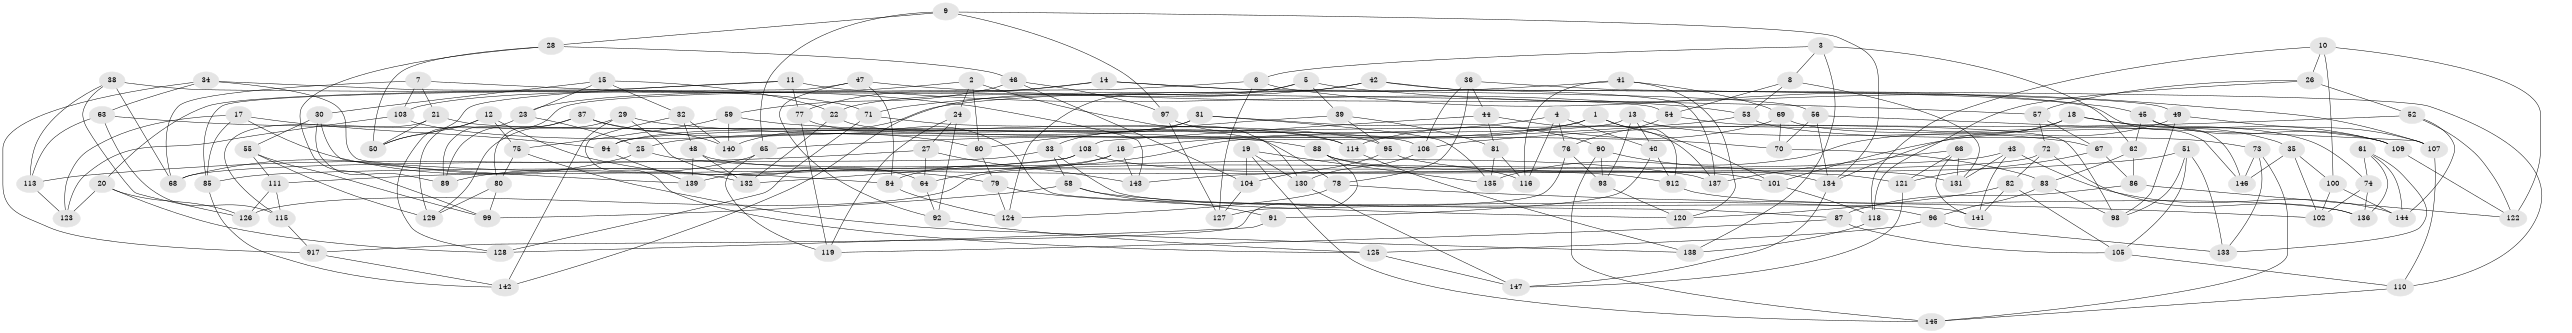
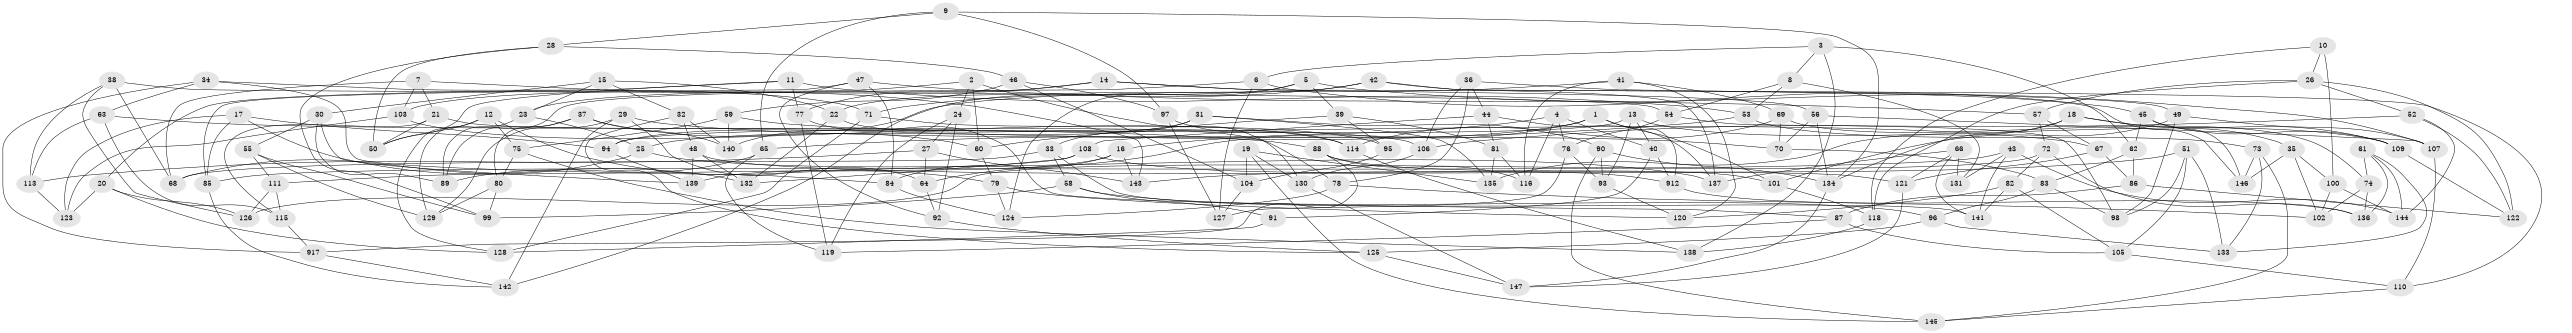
  graph {
    node [color=gray90 style=filled]
    1
    25
    64
    101
    n5 [label=912]
    68
    137
    92
    118
    136
    2
    24
    60
    103
    130
    27
    119
    79
    123
    114
    147
    3
    6
    8
    62
    138
    45
    89
    127
    53
    54
    131
    83
    86
    4
    16
    40
    76
    116
    143
    84
    139
    91
    93
    5
    22
    39
    107
    124
    132
    78
    81
    95
    110
    109
    146
    7
    21
    50
    106
    115
    65
    73
    98
    9
    28
    97
    134
    46
    99
    10
    26
    100
    122
    52
    57
    102
    144
    11
    20
    77
    128
    126
    87
    12
    75
    80
    120
    13
    94
    14
    23
    56
    129
    70
    15
    30
    32
    55
    48
    125
    140
    17
    85
    142
    18
    35
    135
    19
    104
    145
    n112 [label=917]
    113
    67
    72
    59
    29
    111
    31
    33
    90
    58
    141
    121
    96
    34
    63
    71
    88
    36
    44
    49
    108
    37
    38
    41
    69
    74
    42
    43
    47
    51
    105
    133
    82
    61
    66
    1 -- 25
    1 -- 64
    1 -- 101
    1 -- n5
    25 -- 68
    25 -- 137
    64 -- 92
    101 -- 118
    n5 -- 136
    92 -- 125
    118 -- 138
    2 -- 24
    2 -- 60
    2 -- 103
    2 -- 130
    24 -- 92
    24 -- 27
    24 -- 119
    60 -- 79
    103 -- 123
    103 -- 114
    130 -- 147
    27 -- 64
    27 -- 143
    27 -- 113
    79 -- 124
    79 -- 120
    114 -- 138
    3 -- 6
    3 -- 8
    3 -- 62
    3 -- 138
    6 -- 45
    6 -- 89
    6 -- 127
    8 -- 53
    8 -- 54
    8 -- 131
    62 -- 83
    62 -- 86
    45 -- 62
    45 -- 109
    45 -- 146
    53 -- 65
    53 -- 73
    54 -- 76
    54 -- 98
    83 -- 98
    83 -- 96
    86 -- 122
    86 -- 87
    4 -- 16
    4 -- 40
    4 -- 76
    4 -- 116
    16 -- 143
    16 -- 84
    16 -- 139
    40 -- n5
    40 -- 91
    76 -- 127
    76 -- 93
    84 -- 124
    91 -- 128
    93 -- 120
    5 -- 22
    5 -- 39
    5 -- 107
    5 -- 124
    22 -- 132
    22 -- 78
    39 -- 60
    39 -- 81
    39 -- 95
    107 -- 110
    78 -- 124
    78 -- 102
    81 -- 116
    81 -- 135
-   95 -- 131
    95 -- 104
    110 -- 145
    109 -- 122
    7 -- 68
    7 -- 103
    7 -- 143
    7 -- 21
    21 -- 50
    21 -- 106
    21 -- 115
    106 -- 130
    115 -- n112
    65 -- 119
    65 -- 89
    73 -- 146
    73 -- 145
    73 -- 133
    9 -- 65
    9 -- 28
    9 -- 97
    9 -- 134
    28 -- 50
    28 -- 46
    28 -- 99
    97 -- 114
    97 -- 127
    134 -- 147
    46 -- 97
    46 -- 104
    46 -- 59
    10 -- 118
    10 -- 26
    10 -- 100
-   10 -- 122
+   26 -- 122
    26 -- 118
    26 -- 52
    26 -- 57
    100 -- 102
    100 -- 144
    52 -- 106
    52 -- 122
    52 -- 144
    57 -- 67
    57 -- 72
    11 -- 53
    11 -- 50
    11 -- 20
    11 -- 77
    20 -- 123
    20 -- 128
    20 -- 126
    77 -- 119
    77 -- 87
    87 -- 119
    87 -- 105
    12 -- 79
    12 -- 50
    12 -- 128
    12 -- 75
    75 -- 138
    75 -- 80
    80 -- 99
    80 -- 129
    13 -- 40
    13 -- 93
    13 -- 109
    13 -- 94
    94 -- 139
    14 -- 146
    14 -- 77
    14 -- 23
    14 -- 56
    23 -- 25
    23 -- 129
    56 -- 107
    56 -- 134
    56 -- 70
    70 -- 83
    15 -- 22
    15 -- 23
    15 -- 30
    15 -- 32
    30 -- 89
    30 -- 139
    30 -- 55
    32 -- 48
    32 -- 125
    32 -- 140
    55 -- 99
    55 -- 129
    55 -- 111
    48 -- 139
    48 -- 132
    48 -- 121
    125 -- 147
    17 -- 123
    17 -- 132
    17 -- 94
    17 -- 85
    85 -- 142
    18 -- 109
    18 -- 134
    18 -- 35
    18 -- 135
    35 -- 146
    35 -- 100
    35 -- 102
    19 -- 130
    19 -- 135
    19 -- 104
    19 -- 145
    104 -- 127
    n112 -- 142
    113 -- 123
    67 -- 86
    67 -- 121
    72 -- 136
    72 -- 126
    72 -- 82
    59 -- 75
    59 -- 140
    59 -- 67
    29 -- 64
    29 -- 129
    29 -- 70
    29 -- 142
    111 -- 115
    111 -- 126
    31 -- 94
    31 -- 135
    31 -- 33
    31 -- 90
    33 -- 68
    33 -- 58
    33 -- 141
    90 -- 93
    90 -- 134
    90 -- 145
    58 -- 91
    58 -- 99
    58 -- 96
    121 -- 147
    96 -- 125
    96 -- 133
    34 -- 84
    34 -- n112
    34 -- 63
    34 -- 71
    63 -- 115
    63 -- 113
    63 -- 88
    71 -- 95
    71 -- 128
    88 -- 101
    88 -- 116
    88 -- n112
    36 -- 78
    36 -- 106
    36 -- 44
    36 -- 49
    44 -- 137
    44 -- 81
    44 -- 108
    49 -- 101
    49 -- 107
    49 -- 98
    108 -- n5
    108 -- 132
    108 -- 111
    37 -- 60
    37 -- 89
    37 -- 80
    37 -- 140
    38 -- 68
    38 -- 54
    38 -- 126
    38 -- 113
    41 -- 116
    41 -- 120
    41 -- 140
    41 -- 69
    69 -- 114
    69 -- 70
    69 -- 74
    74 -- 136
    74 -- 102
    42 -- 137
    42 -- 110
    42 -- 142
    42 -- 71
    43 -- 131
    43 -- 144
    43 -- 85
    43 -- 141
    47 -- 92
    47 -- 84
    47 -- 57
    47 -- 85
    51 -- 143
    51 -- 98
    51 -- 105
    51 -- 133
    105 -- 110
    82 -- 120
    82 -- 141
    82 -- 105
    61 -- 136
    61 -- 144
    61 -- 74
    61 -- 133
    66 -- 137
    66 -- 131
    66 -- 141
    66 -- 121
  }
